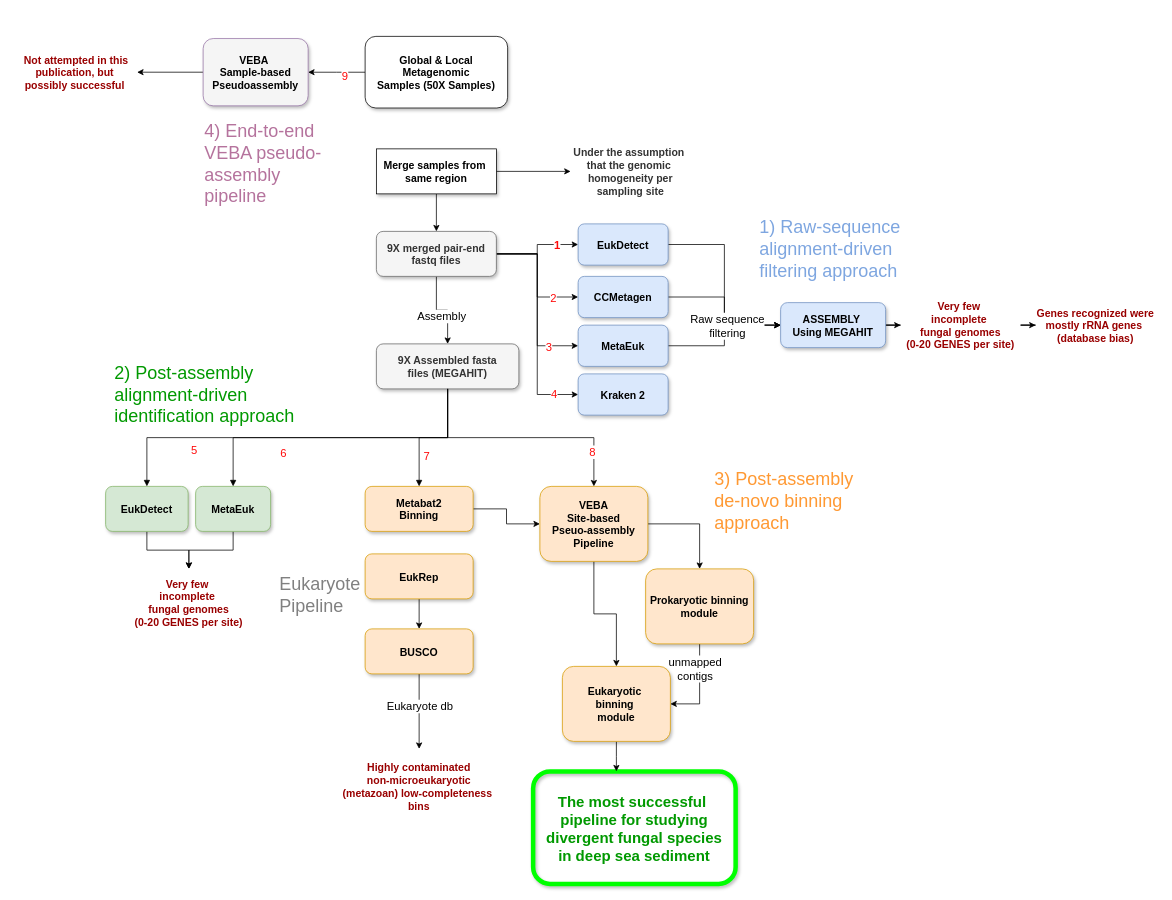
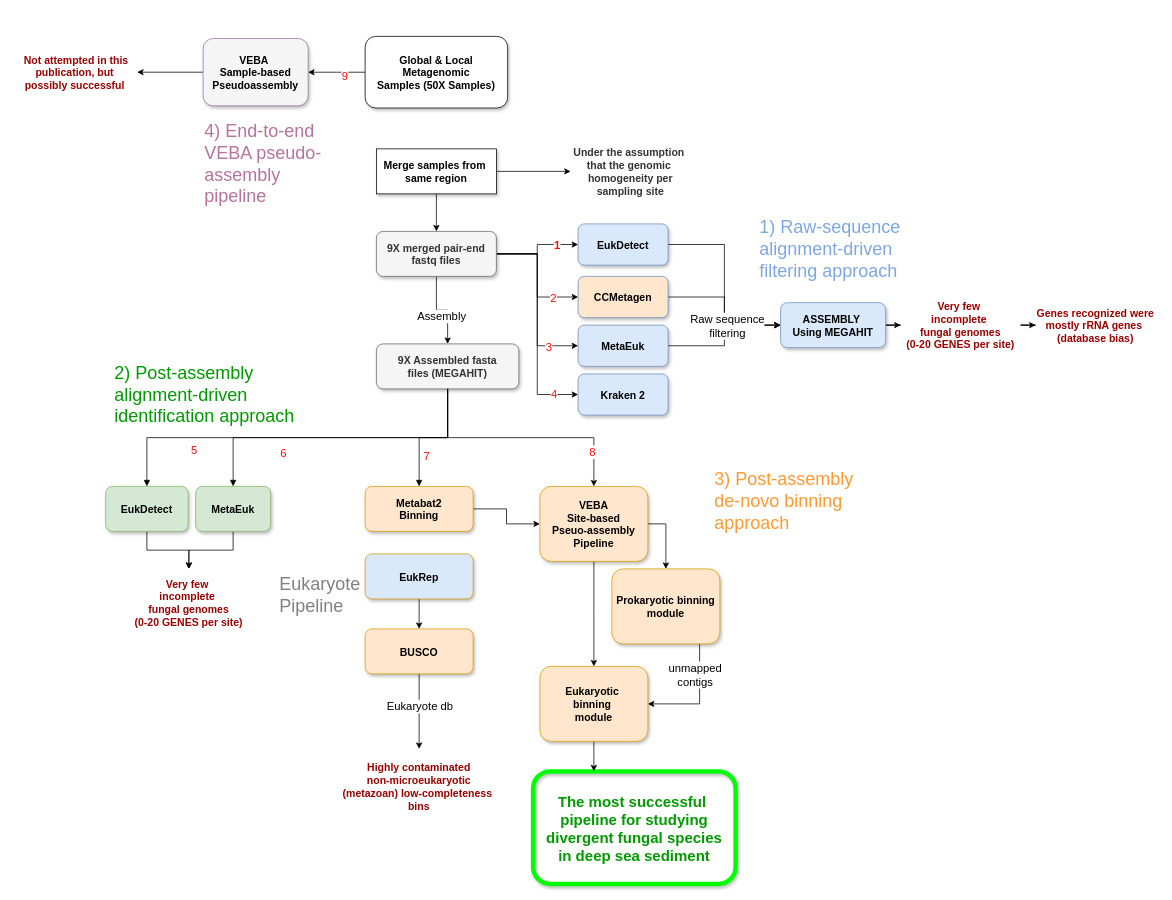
  <mxCell id="0" />
  <mxCell id="1" parent="0" />
  <mxCell id="2" style="edgeStyle=elbowEdgeStyle;rounded=0;orthogonalLoop=1;jettySize=auto;html=1;entryX=0.5;entryY=0;entryDx=0;entryDy=0;fontSize=15;fontColor=#FF0A0A;elbow=vertical;" edge="1" parent="1" source="4" target="49"><mxGeometry relative="1" as="geometry" /></mxCell>
  <mxCell id="3" value="8" style="edgeLabel;html=1;align=center;verticalAlign=middle;resizable=0;points=[];fontSize=15;fontColor=#FF0A0A;" vertex="1" connectable="0" parent="2"><mxGeometry x="0.708" y="-3" relative="1" as="geometry"><mxPoint as="offset" /></mxGeometry></mxCell>
  <mxCell id="4" value="9X Assembled fasta&#10;files (MEGAHIT)" style="rounded=1;shadow=1;fontStyle=1;fontSize=14;fillColor=#f5f5f5;strokeColor=#666666;strokeWidth=1;fontColor=#333333;" parent="1" vertex="1"><mxGeometry x="501" y="458" width="190" height="60" as="geometry" /></mxCell>
  <mxCell id="5" style="edgeStyle=orthogonalEdgeStyle;rounded=0;orthogonalLoop=1;jettySize=auto;html=1;entryX=0.5;entryY=0;entryDx=0;entryDy=0;fontSize=15;fontColor=#000000;" edge="1" parent="1" source="6" target="71"><mxGeometry relative="1" as="geometry" /></mxCell>
  <mxCell id="6" value="EukDetect" style="rounded=1;shadow=1;fontStyle=1;fontSize=14;fillColor=#d5e8d4;strokeColor=#82b366;strokeWidth=1;" parent="1" vertex="1"><mxGeometry x="140" y="648" width="110" height="60" as="geometry" /></mxCell>
  <mxCell id="7" style="edgeStyle=orthogonalEdgeStyle;rounded=0;orthogonalLoop=1;jettySize=auto;html=1;entryX=0.5;entryY=0;entryDx=0;entryDy=0;fontSize=15;fontColor=#000000;" edge="1" parent="1" source="8" target="71"><mxGeometry relative="1" as="geometry" /></mxCell>
  <mxCell id="8" value="MetaEuk" style="rounded=1;shadow=1;fontStyle=1;fontSize=14;fillColor=#d5e8d4;strokeColor=#82b366;strokeWidth=1;" parent="1" vertex="1"><mxGeometry x="260" y="648" width="100" height="60" as="geometry" /></mxCell>
  <mxCell id="9" style="edgeStyle=orthogonalEdgeStyle;rounded=0;orthogonalLoop=1;jettySize=auto;html=1;fontSize=15;" edge="1" parent="1" source="10" target="49"><mxGeometry relative="1" as="geometry" /></mxCell>
  <mxCell id="10" value="Metabat2&#10;Binning" style="rounded=1;shadow=1;fontStyle=1;fontSize=14;fillColor=#ffe6cc;strokeColor=#d79b00;strokeWidth=1;" parent="1" vertex="1"><mxGeometry x="486" y="648" width="144" height="60" as="geometry" /></mxCell>
  <mxCell id="11" value="" style="edgeStyle=elbowEdgeStyle;elbow=vertical;strokeWidth=1;endArrow=block;endFill=1;fontStyle=1;fillColor=#f5f5f5;strokeColor=#000000;rounded=0;" parent="1" source="4" target="8" edge="1"><mxGeometry x="-28" y="345.5" width="100" height="100" as="geometry"><mxPoint x="-148" y="433.5" as="sourcePoint" /><mxPoint x="-48" y="333.5" as="targetPoint" /></mxGeometry></mxCell>
  <mxCell id="12" value="6" style="edgeLabel;html=1;align=center;verticalAlign=middle;resizable=0;points=[];fontSize=15;fontColor=#FF0A0A;" vertex="1" connectable="0" parent="11"><mxGeometry relative="1" as="geometry"><mxPoint x="-77" y="19" as="offset" /></mxGeometry></mxCell>
  <mxCell id="13" value="" style="edgeStyle=elbowEdgeStyle;elbow=vertical;strokeWidth=1;endArrow=block;endFill=1;fontStyle=1;fillColor=#f5f5f5;strokeColor=#000000;rounded=0;" parent="1" source="4" target="6" edge="1"><mxGeometry x="-28" y="345.5" width="100" height="100" as="geometry"><mxPoint x="-148" y="433.5" as="sourcePoint" /><mxPoint x="-48" y="333.5" as="targetPoint" /></mxGeometry></mxCell>
  <mxCell id="14" value="5" style="edgeLabel;html=1;align=center;verticalAlign=middle;resizable=0;points=[];fontSize=15;fontColor=#FF0A0A;" vertex="1" connectable="0" parent="13"><mxGeometry relative="1" as="geometry"><mxPoint x="-138" y="15" as="offset" /></mxGeometry></mxCell>
  <mxCell id="15" value="" style="edgeStyle=elbowEdgeStyle;elbow=vertical;strokeWidth=1;endArrow=block;endFill=1;fontStyle=1;fillColor=#f5f5f5;strokeColor=#000000;rounded=0;" parent="1" source="4" target="10" edge="1"><mxGeometry x="-28" y="345.5" width="100" height="100" as="geometry"><mxPoint x="-148" y="433.5" as="sourcePoint" /><mxPoint x="-48" y="333.5" as="targetPoint" /></mxGeometry></mxCell>
  <mxCell id="16" value="7" style="edgeLabel;html=1;align=center;verticalAlign=middle;resizable=0;points=[];fontSize=15;fontColor=#FF0A0A;" vertex="1" connectable="0" parent="15"><mxGeometry relative="1" as="geometry"><mxPoint x="-10" y="23" as="offset" /></mxGeometry></mxCell>
  <mxCell id="17" style="edgeStyle=orthogonalEdgeStyle;rounded=0;orthogonalLoop=1;jettySize=auto;html=1;fontSize=15;" edge="1" parent="1" source="19" target="46"><mxGeometry relative="1" as="geometry" /></mxCell>
  <mxCell id="18" value="9" style="edgeLabel;html=1;align=center;verticalAlign=middle;resizable=0;points=[];fontSize=15;fontColor=#FF0A0A;" vertex="1" connectable="0" parent="17"><mxGeometry x="-0.263" y="4" relative="1" as="geometry"><mxPoint as="offset" /></mxGeometry></mxCell>
  <mxCell id="19" value="Global &amp; Local &#10;Metagenomic&#10;Samples (50X Samples)" style="rounded=1;shadow=1;fontStyle=1;fontSize=14;strokeWidth=1;" vertex="1" parent="1"><mxGeometry x="486" y="48" width="190" height="95.5" as="geometry" /></mxCell>
  <mxCell id="20" value="Under the assumption &#10;that the genomic &#10;homogeneity per&#10;sampling site" style="rounded=1;shadow=1;fontStyle=1;fontSize=14;fillColor=none;fontColor=#333333;strokeColor=none;strokeWidth=1;" vertex="1" parent="1"><mxGeometry x="760" y="173" width="160" height="110" as="geometry" /></mxCell>
  <mxCell id="21" style="edgeStyle=orthogonalEdgeStyle;rounded=0;orthogonalLoop=1;jettySize=auto;html=1;entryX=0;entryY=0.5;entryDx=0;entryDy=0;" edge="1" parent="1" source="23" target="20"><mxGeometry relative="1" as="geometry" /></mxCell>
  <mxCell id="22" style="edgeStyle=orthogonalEdgeStyle;rounded=0;orthogonalLoop=1;jettySize=auto;html=1;" edge="1" parent="1" source="23" target="34"><mxGeometry relative="1" as="geometry" /></mxCell>
  <mxCell id="23" value="Merge samples from &#10;same region" style="shadow=1;fontStyle=1;fontSize=14;strokeWidth=1;rounded=0;" vertex="1" parent="1"><mxGeometry x="501" y="198" width="160" height="60" as="geometry" /></mxCell>
  <mxCell id="24" style="edgeStyle=orthogonalEdgeStyle;rounded=0;orthogonalLoop=1;jettySize=auto;html=1;entryX=0.5;entryY=0;entryDx=0;entryDy=0;" edge="1" parent="1" source="34" target="4"><mxGeometry relative="1" as="geometry" /></mxCell>
  <mxCell id="25" value="&lt;font style=&quot;font-size: 15px;&quot;&gt;Assembly&lt;/font&gt;" style="edgeLabel;html=1;align=center;verticalAlign=middle;resizable=0;points=[];" vertex="1" connectable="0" parent="24"><mxGeometry x="-0.022" y="-7" relative="1" as="geometry"><mxPoint as="offset" /></mxGeometry></mxCell>
  <mxCell id="26" style="edgeStyle=orthogonalEdgeStyle;rounded=0;orthogonalLoop=1;jettySize=auto;html=1;entryX=0;entryY=0.5;entryDx=0;entryDy=0;" edge="1" parent="1" source="34" target="36"><mxGeometry relative="1" as="geometry" /></mxCell>
  <mxCell id="27" value="2" style="edgeLabel;html=1;align=center;verticalAlign=middle;resizable=0;points=[];fontSize=15;fontColor=#FF0A0A;" vertex="1" connectable="0" parent="26"><mxGeometry x="0.595" relative="1" as="geometry"><mxPoint as="offset" /></mxGeometry></mxCell>
  <mxCell id="28" style="edgeStyle=orthogonalEdgeStyle;rounded=0;orthogonalLoop=1;jettySize=auto;html=1;entryX=0;entryY=0.5;entryDx=0;entryDy=0;" edge="1" parent="1" source="34" target="38"><mxGeometry relative="1" as="geometry" /></mxCell>
  <mxCell id="29" value="3" style="edgeLabel;html=1;align=center;verticalAlign=middle;resizable=0;points=[];fontSize=15;fontColor=#FF0A0A;" vertex="1" connectable="0" parent="28"><mxGeometry x="0.662" y="-1" relative="1" as="geometry"><mxPoint as="offset" /></mxGeometry></mxCell>
  <mxCell id="30" style="edgeStyle=orthogonalEdgeStyle;rounded=0;orthogonalLoop=1;jettySize=auto;html=1;entryX=0;entryY=0.5;entryDx=0;entryDy=0;" edge="1" parent="1" source="34" target="42"><mxGeometry relative="1" as="geometry" /></mxCell>
  <mxCell id="31" value="&lt;b&gt;&lt;font color=&quot;#ff0a0a&quot;&gt;1&lt;/font&gt;&lt;/b&gt;" style="edgeLabel;html=1;align=center;verticalAlign=middle;resizable=0;points=[];fontSize=15;" vertex="1" connectable="0" parent="30"><mxGeometry x="0.533" relative="1" as="geometry"><mxPoint as="offset" /></mxGeometry></mxCell>
  <mxCell id="32" style="edgeStyle=orthogonalEdgeStyle;rounded=0;orthogonalLoop=1;jettySize=auto;html=1;entryX=0;entryY=0.5;entryDx=0;entryDy=0;" edge="1" parent="1" source="34" target="39"><mxGeometry relative="1" as="geometry" /></mxCell>
  <mxCell id="33" value="4" style="edgeLabel;html=1;align=center;verticalAlign=middle;resizable=0;points=[];fontSize=15;fontColor=#FF0A0A;" vertex="1" connectable="0" parent="32"><mxGeometry x="0.783" y="1" relative="1" as="geometry"><mxPoint as="offset" /></mxGeometry></mxCell>
  <mxCell id="34" value="9X merged pair-end&#10;fastq files" style="rounded=1;shadow=1;fontStyle=1;fontSize=14;fillColor=#f5f5f5;strokeColor=#666666;strokeWidth=1;fontColor=#333333;" vertex="1" parent="1"><mxGeometry x="501" y="308" width="160" height="60" as="geometry" /></mxCell>
  <mxCell id="35" style="edgeStyle=orthogonalEdgeStyle;rounded=0;orthogonalLoop=1;jettySize=auto;html=1;entryX=0;entryY=0.5;entryDx=0;entryDy=0;fontSize=24;fontColor=#FF0A0A;" edge="1" parent="1" source="36" target="61"><mxGeometry relative="1" as="geometry" /></mxCell>
- <mxCell id="36" value="CCMetagen" style="rounded=1;shadow=1;fontStyle=1;fontSize=14;fillColor=#dae8fc;strokeColor=#6c8ebf;strokeWidth=1;" vertex="1" parent="1"><mxGeometry x="770" y="368" width="120" height="55" as="geometry" /></mxCell>
+ <mxCell id="36" value="CCMetagen" style="rounded=1;shadow=1;fontStyle=1;fontSize=14;fillColor=#ffe6cc;strokeColor=#6c8ebf;strokeWidth=1;" vertex="1" parent="1"><mxGeometry x="770" y="368" width="120" height="55" as="geometry" /></mxCell>
  <mxCell id="37" style="edgeStyle=orthogonalEdgeStyle;rounded=0;orthogonalLoop=1;jettySize=auto;html=1;entryX=0;entryY=0.5;entryDx=0;entryDy=0;fontSize=24;fontColor=#FF0A0A;" edge="1" parent="1" source="38" target="61"><mxGeometry relative="1" as="geometry" /></mxCell>
  <mxCell id="38" value="MetaEuk" style="rounded=1;shadow=1;fontStyle=1;fontSize=14;fillColor=#dae8fc;strokeColor=#6c8ebf;strokeWidth=1;" vertex="1" parent="1"><mxGeometry x="770" y="433" width="120" height="55" as="geometry" /></mxCell>
  <mxCell id="39" value="Kraken 2" style="rounded=1;shadow=1;fontStyle=1;fontSize=14;fillColor=#dae8fc;strokeColor=#6c8ebf;strokeWidth=1;" vertex="1" parent="1"><mxGeometry x="770" y="498" width="120" height="55" as="geometry" /></mxCell>
  <mxCell id="40" style="edgeStyle=orthogonalEdgeStyle;rounded=0;orthogonalLoop=1;jettySize=auto;html=1;entryX=0;entryY=0.5;entryDx=0;entryDy=0;fontSize=24;fontColor=#FF0A0A;" edge="1" parent="1" source="42" target="61"><mxGeometry relative="1" as="geometry" /></mxCell>
  <mxCell id="41" value="Raw sequence&lt;br&gt;filtering" style="edgeLabel;html=1;align=center;verticalAlign=middle;resizable=0;points=[];fontSize=15;fontColor=#000000;" vertex="1" connectable="0" parent="40"><mxGeometry x="0.72" y="2" relative="1" as="geometry"><mxPoint x="-35" y="2" as="offset" /></mxGeometry></mxCell>
  <mxCell id="42" value="EukDetect" style="rounded=1;shadow=1;fontStyle=1;fontSize=14;fillColor=#dae8fc;strokeColor=#6c8ebf;strokeWidth=1;" vertex="1" parent="1"><mxGeometry x="770" y="298" width="120" height="55" as="geometry" /></mxCell>
  <mxCell id="43" style="edgeStyle=orthogonalEdgeStyle;rounded=0;orthogonalLoop=1;jettySize=auto;html=1;fontSize=15;fontColor=#FF0A0A;" edge="1" parent="1" source="44" target="52"><mxGeometry relative="1" as="geometry" /></mxCell>
- <mxCell id="44" value="EukRep" style="rounded=1;shadow=1;fontStyle=1;fontSize=14;fillColor=#ffe6cc;strokeColor=#d79b00;strokeWidth=1;" vertex="1" parent="1"><mxGeometry x="486" y="738" width="144" height="60" as="geometry" /></mxCell>
+ <mxCell id="44" value="EukRep" style="rounded=1;shadow=1;fontStyle=1;fontSize=14;fillColor=#dae8fc;strokeColor=#d79b00;strokeWidth=1;" vertex="1" parent="1"><mxGeometry x="486" y="738" width="144" height="60" as="geometry" /></mxCell>
  <mxCell id="45" style="edgeStyle=orthogonalEdgeStyle;rounded=0;orthogonalLoop=1;jettySize=auto;html=1;fontSize=15;fontColor=#000000;" edge="1" parent="1" source="46" target="65"><mxGeometry relative="1" as="geometry" /></mxCell>
  <mxCell id="46" value="VEBA &#10;Sample-based&#10;Pseudoassembly" style="rounded=1;shadow=1;fontStyle=1;fontSize=14;fillColor=#f5f5f5;strokeColor=#9673a6;strokeWidth=1;" vertex="1" parent="1"><mxGeometry x="270" y="50.88" width="140" height="89.75" as="geometry" /></mxCell>
  <mxCell id="47" style="edgeStyle=elbowEdgeStyle;rounded=0;orthogonalLoop=1;jettySize=auto;html=1;entryX=0.5;entryY=0;entryDx=0;entryDy=0;fontSize=15;fontColor=#000000;elbow=vertical;" edge="1" parent="1" source="49" target="68"><mxGeometry relative="1" as="geometry"><Array as="points"><mxPoint x="890" y="698" /></Array></mxGeometry></mxCell>
  <mxCell id="48" style="edgeStyle=elbowEdgeStyle;rounded=0;orthogonalLoop=1;jettySize=auto;elbow=vertical;html=1;entryX=0.5;entryY=0;entryDx=0;entryDy=0;fontSize=15;fontColor=#000000;" edge="1" parent="1" source="49" target="70"><mxGeometry relative="1" as="geometry" /></mxCell>
  <mxCell id="49" value="VEBA&#10;Site-based&#10;Pseuo-assembly&#10;Pipeline" style="rounded=1;shadow=1;fontStyle=1;fontSize=14;fillColor=#ffe6cc;strokeColor=#d79b00;strokeWidth=1;" vertex="1" parent="1"><mxGeometry x="719" y="648" width="144" height="100" as="geometry" /></mxCell>
  <mxCell id="50" style="edgeStyle=orthogonalEdgeStyle;rounded=0;orthogonalLoop=1;jettySize=auto;html=1;fontSize=15;fontColor=#808080;" edge="1" parent="1" source="52" target="63"><mxGeometry relative="1" as="geometry" /></mxCell>
  <mxCell id="51" value="&lt;font color=&quot;#000000&quot;&gt;Eukaryote db&lt;/font&gt;" style="edgeLabel;html=1;align=center;verticalAlign=middle;resizable=0;points=[];fontSize=15;fontColor=#808080;" vertex="1" connectable="0" parent="50"><mxGeometry x="-0.429" y="4" relative="1" as="geometry"><mxPoint x="-4" y="13" as="offset" /></mxGeometry></mxCell>
  <mxCell id="52" value="BUSCO" style="rounded=1;shadow=1;fontStyle=1;fontSize=14;fillColor=#ffe6cc;strokeColor=#d79b00;strokeWidth=1;" vertex="1" parent="1"><mxGeometry x="486" y="838" width="144" height="60" as="geometry" /></mxCell>
  <mxCell id="53" style="edgeStyle=orthogonalEdgeStyle;rounded=0;orthogonalLoop=1;jettySize=auto;html=1;fontSize=15;fontColor=#FF0A0A;" edge="1" parent="1" source="54" target="55"><mxGeometry relative="1" as="geometry" /></mxCell>
  <mxCell id="54" value="Very few &#10;incomplete &#10;fungal genomes&#10;(0-20 GENES per site)" style="rounded=1;shadow=1;fontStyle=1;fontSize=14;fillColor=none;fontColor=#990000;strokeColor=none;strokeWidth=1;" vertex="1" parent="1"><mxGeometry x="1200" y="378" width="160" height="110" as="geometry" /></mxCell>
  <mxCell id="55" value="Genes recognized were &#10;mostly rRNA genes &#10;(database bias)" style="rounded=1;shadow=1;fontStyle=1;fontSize=14;fillColor=none;fontColor=#990000;strokeColor=none;strokeWidth=1;" vertex="1" parent="1"><mxGeometry x="1380" y="378" width="160" height="110" as="geometry" /></mxCell>
  <mxCell id="56" value="&lt;font style=&quot;font-size: 24px;&quot;&gt;&lt;font color=&quot;#7ea6e0&quot;&gt;1) Raw-sequence&lt;br&gt;alignment-driven filtering approach&amp;nbsp;&lt;br&gt;&lt;/font&gt;&lt;br&gt;&lt;/font&gt;" style="text;html=1;strokeColor=none;fillColor=none;align=left;verticalAlign=middle;whiteSpace=wrap;rounded=0;fontSize=15;fontColor=#FF0A0A;sketch=0;glass=0;" vertex="1" parent="1"><mxGeometry x="1010" y="308" width="220" height="75" as="geometry" /></mxCell>
  <mxCell id="57" value="&lt;font color=&quot;#009900&quot; style=&quot;font-size: 24px;&quot;&gt;2)&lt;/font&gt;&lt;span style=&quot;color: rgb(0, 153, 0); font-size: 24px;&quot;&gt;&amp;nbsp;Post-assembly&lt;/span&gt;&lt;font color=&quot;#009900&quot; style=&quot;font-size: 24px;&quot;&gt;&lt;br&gt;alignment-driven&lt;br&gt;identification approach&lt;/font&gt;" style="text;html=1;strokeColor=none;fillColor=none;align=left;verticalAlign=middle;whiteSpace=wrap;rounded=0;fontSize=15;fontColor=#FF0A0A;" vertex="1" parent="1"><mxGeometry x="150" y="478" width="260" height="95" as="geometry" /></mxCell>
  <mxCell id="58" value="&lt;font color=&quot;#ff9933&quot; style=&quot;font-size: 24px;&quot;&gt;3) Post-assembly&amp;nbsp;&lt;br&gt;de-novo binning approach&lt;br&gt;&lt;/font&gt;" style="text;html=1;strokeColor=none;fillColor=none;align=left;verticalAlign=middle;whiteSpace=wrap;rounded=0;fontSize=15;fontColor=#FF0A0A;" vertex="1" parent="1"><mxGeometry x="950" y="623" width="200" height="90" as="geometry" /></mxCell>
  <mxCell id="59" value="&lt;span style=&quot;font-size: 24px;&quot;&gt;&lt;font color=&quot;#b5739d&quot;&gt;4) End-to-end VEBA pseudo-assembly pipeline&lt;/font&gt;&lt;/span&gt;" style="text;html=1;strokeColor=none;fillColor=none;align=left;verticalAlign=middle;whiteSpace=wrap;rounded=0;fontSize=15;fontColor=#FF0A0A;" vertex="1" parent="1"><mxGeometry x="270" y="153" width="160" height="130" as="geometry" /></mxCell>
  <mxCell id="60" style="edgeStyle=orthogonalEdgeStyle;rounded=0;orthogonalLoop=1;jettySize=auto;html=1;fontSize=24;fontColor=#FF0A0A;" edge="1" parent="1" source="61" target="54"><mxGeometry relative="1" as="geometry" /></mxCell>
  <mxCell id="61" value="ASSEMBLY &#10;Using MEGAHIT" style="rounded=1;shadow=1;fontStyle=1;fontSize=14;fillColor=#dae8fc;strokeColor=#6c8ebf;strokeWidth=1;" vertex="1" parent="1"><mxGeometry x="1040" y="403" width="140" height="60" as="geometry" /></mxCell>
  <mxCell id="62" value="&lt;font style=&quot;font-size: 24px;&quot;&gt;&lt;font color=&quot;#808080&quot;&gt;Eukaryote&amp;nbsp;&lt;br&gt;Pipeline&lt;/font&gt;&lt;br&gt;&lt;/font&gt;" style="text;html=1;strokeColor=none;fillColor=none;align=left;verticalAlign=middle;whiteSpace=wrap;rounded=0;fontSize=15;fontColor=#FF0A0A;sketch=0;glass=0;" vertex="1" parent="1"><mxGeometry x="370" y="728" width="160" height="130" as="geometry" /></mxCell>
  <mxCell id="63" value="Highly contaminated &#10;non-microeukaryotic&#10;(metazoan) low-completeness &#10;bins" style="rounded=1;shadow=1;fontStyle=1;fontSize=14;fillColor=none;fontColor=#990000;strokeColor=none;strokeWidth=1;" vertex="1" parent="1"><mxGeometry x="477" y="998" width="162" height="100" as="geometry" /></mxCell>
  <mxCell id="64" value="The most successful &#10;pipeline for studying&#10;divergent fungal species&#10;in deep sea sediment" style="rounded=1;shadow=1;fontStyle=1;fontSize=20;fillColor=none;fontColor=#009900;strokeColor=#00FF00;strokeWidth=6;" vertex="1" parent="1"><mxGeometry x="710" y="1028" width="270" height="150" as="geometry" /></mxCell>
  <mxCell id="65" value="Not attempted in this &#10;publication, but &#10;possibly successful " style="rounded=1;shadow=1;fontStyle=1;fontSize=14;fillColor=none;fontColor=#990000;strokeColor=none;strokeWidth=1;" vertex="1" parent="1"><mxGeometry x="20" y="20.75" width="162" height="150" as="geometry" /></mxCell>
  <mxCell id="66" style="edgeStyle=elbowEdgeStyle;rounded=0;orthogonalLoop=1;jettySize=auto;html=1;entryX=1;entryY=0.5;entryDx=0;entryDy=0;fontSize=15;fontColor=#000000;" edge="1" parent="1" source="68" target="70"><mxGeometry relative="1" as="geometry"><Array as="points"><mxPoint x="932" y="898" /></Array></mxGeometry></mxCell>
  <mxCell id="67" value="unmapped&lt;br&gt;contigs" style="edgeLabel;html=1;align=center;verticalAlign=middle;resizable=0;points=[];fontSize=15;fontColor=#000000;" vertex="1" connectable="0" parent="66"><mxGeometry x="-0.463" y="-7" relative="1" as="geometry"><mxPoint as="offset" /></mxGeometry></mxCell>
- <mxCell id="68" value="Prokaryotic binning &#10;module" style="rounded=1;shadow=1;fontStyle=1;fontSize=14;fillColor=#ffe6cc;strokeColor=#d79b00;strokeWidth=1;" vertex="1" parent="1"><mxGeometry x="860" y="758" width="144" height="100" as="geometry" /></mxCell>
+ <mxCell id="68" value="Prokaryotic binning &#10;module" style="rounded=1;shadow=1;fontStyle=1;fontSize=14;fillColor=#ffe6cc;strokeColor=#d79b00;strokeWidth=1;" vertex="1" parent="1"><mxGeometry x="815" y="758" width="144" height="100" as="geometry" /></mxCell>
  <mxCell id="69" style="edgeStyle=elbowEdgeStyle;rounded=0;orthogonalLoop=1;jettySize=auto;html=1;fontSize=15;fontColor=#000000;" edge="1" parent="1" source="70" target="64"><mxGeometry relative="1" as="geometry" /></mxCell>
- <mxCell id="70" value="Eukaryotic &#10;binning &#10;module" style="rounded=1;shadow=1;fontStyle=1;fontSize=14;fillColor=#ffe6cc;strokeColor=#d79b00;strokeWidth=1;" vertex="1" parent="1"><mxGeometry x="749" y="888" width="144" height="100" as="geometry" /></mxCell>
+ <mxCell id="70" value="Eukaryotic &#10;binning &#10;module" style="rounded=1;shadow=1;fontStyle=1;fontSize=14;fillColor=#ffe6cc;strokeColor=#d79b00;strokeWidth=1;" vertex="1" parent="1"><mxGeometry x="719" y="888" width="144" height="100" as="geometry" /></mxCell>
  <mxCell id="71" value="Very few &#10;incomplete &#10;fungal genomes&#10;(0-20 GENES per site)" style="rounded=1;shadow=1;fontStyle=1;fontSize=14;fillColor=none;fontColor=#990000;strokeColor=none;strokeWidth=1;" vertex="1" parent="1"><mxGeometry x="170" y="758" width="162" height="90" as="geometry" /></mxCell>
  <mxCell id="72" style="edgeStyle=orthogonalEdgeStyle;rounded=0;orthogonalLoop=1;jettySize=auto;html=1;exitX=0.5;exitY=1;exitDx=0;exitDy=0;fontSize=20;fontColor=#990000;" edge="1" parent="1" source="59" target="59"><mxGeometry relative="1" as="geometry" /></mxCell>
